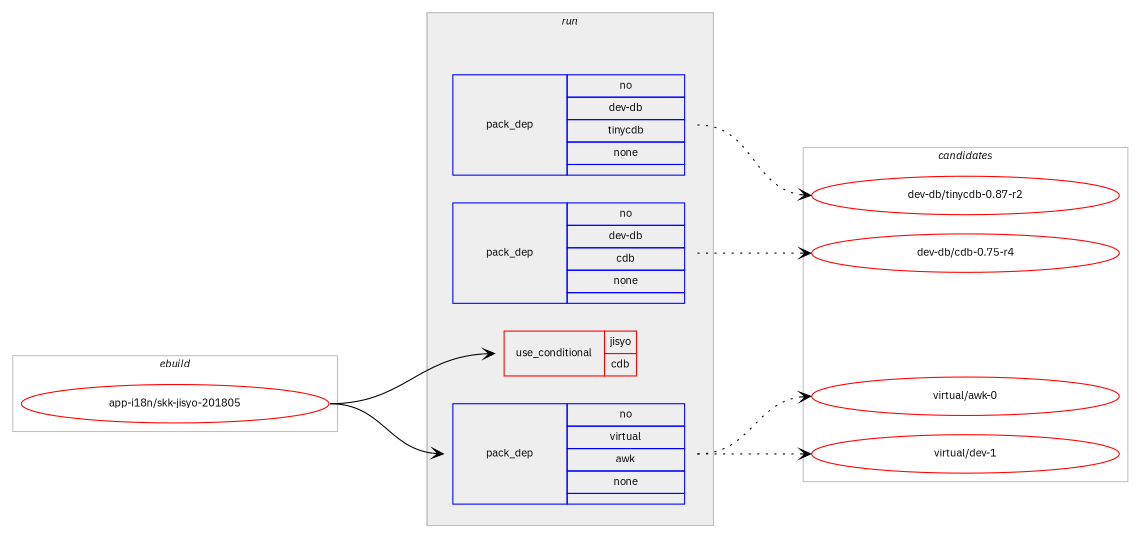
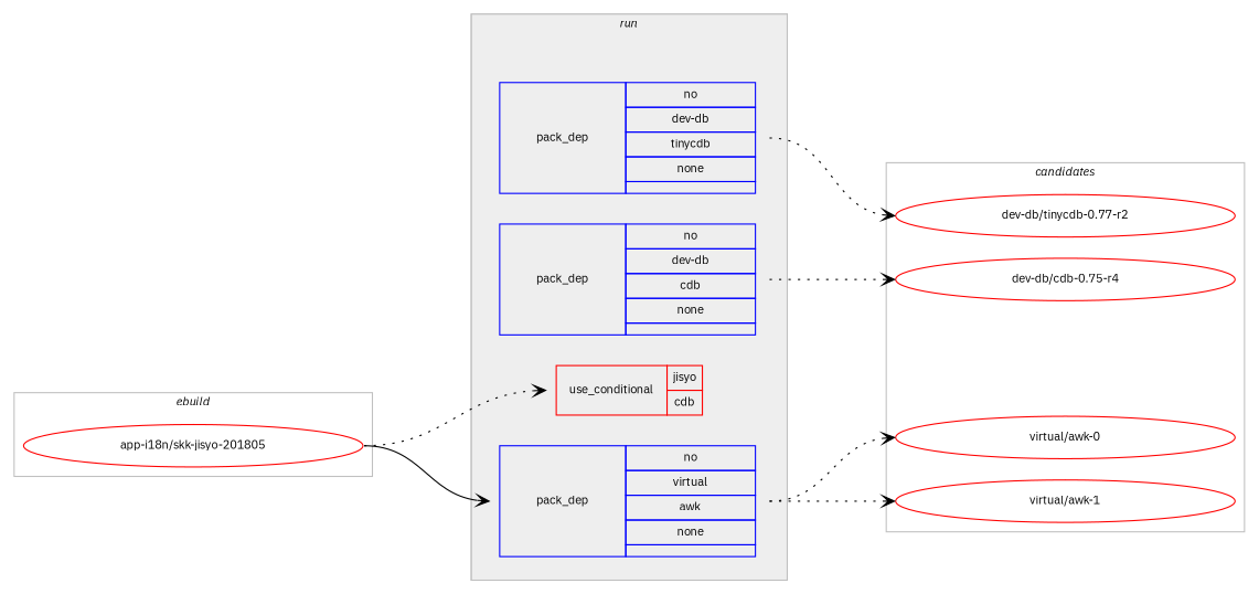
  digraph {
    compound=true
    concentrate=true
    fontname="IBM Plex Sans"
    fontsize=10
    newrank=true
    rankdir=LR
    ranksep=1.5
    node [color=red fontname="IBM Plex Sans" fontsize=10]
    edge [arrowhead=vee fontname="IBM Plex Sans" headport=w style=dotted tailport=e weight=100]
    n1 [label="app-i18n/skk-jisyo-201805" width=4]
    n2 [color=blue label=<<TABLE BORDER="0" CELLBORDER="1" CELLSPACING="0" CELLPADDING="4" WIDTH="220"><TR><TD ROWSPAN="6" CELLPADDING="30">pack_dep</TD></TR><TR><TD WIDTH="110">no</TD></TR><TR><TD>dev-db</TD></TR><TR><TD>tinycdb</TD></TR><TR><TD>none</TD></TR><TR><TD></TD></TR></TABLE>> shape=none]
    n3 [color=blue label=<<TABLE BORDER="0" CELLBORDER="1" CELLSPACING="0" CELLPADDING="4" WIDTH="220"><TR><TD ROWSPAN="6" CELLPADDING="30">pack_dep</TD></TR><TR><TD WIDTH="110">no</TD></TR><TR><TD>dev-db</TD></TR><TR><TD>cdb</TD></TR><TR><TD>none</TD></TR><TR><TD></TD></TR></TABLE>> shape=none]
    n4 [label=<<TABLE BORDER="0" CELLBORDER="1" CELLSPACING="0" CELLPADDING="4"><TR><TD ROWSPAN="3" CELLPADDING="10">use_conditional</TD></TR><TR><TD>jisyo</TD></TR><TR><TD>cdb</TD></TR></TABLE>> shape=none]
    n5 [color=blue label=<<TABLE BORDER="0" CELLBORDER="1" CELLSPACING="0" CELLPADDING="4" WIDTH="220"><TR><TD ROWSPAN="6" CELLPADDING="30">pack_dep</TD></TR><TR><TD WIDTH="110">no</TD></TR><TR><TD>virtual</TD></TR><TR><TD>awk</TD></TR><TR><TD>none</TD></TR><TR><TD></TD></TR></TABLE>> shape=none]
-   n6 [label="dev-db/tinycdb-0.87-r2" width=4]
+   n6 [label="dev-db/tinycdb-0.77-r2" width=4]
    n7 [label="dev-db/cdb-0.75-r4" width=4]
    n8 [label="virtual/awk-0" width=4]
-   n9 [label="virtual/dev-1" width=4]
+   n9 [label="virtual/awk-1" width=4]
    subgraph cluster_1 {
      color=gray
      label=<<i>ebuild</i>>
      rank=same
      n1
    }
    subgraph cluster_2 {
      color=gray
      label=<<i>dependencies</i>>
      subgraph cluster_3 {
        color=gray
        fillcolor="#eeeeee"
        label=<<i>compile</i>>
        style=filled
        subgraph sub_4 {
          color=gray
          fillcolor="#eeeeee"
          label=<<i>compile</i>>
          style=filled
          n4
          subgraph sub_5 {
            color=gray
            fillcolor="#eeeeee"
            label=<<i>compile</i>>
            style=filled
            subgraph sub_6 {
              color=gray
              fillcolor="#eeeeee"
              label=<<i>compile</i>>
              style=filled
              n2
            }
            subgraph sub_7 {
              color=gray
              fillcolor="#eeeeee"
              label=<<i>compile</i>>
              style=filled
              n3
            }
          }
        }
        subgraph sub_8 {
          color=gray
          fillcolor="#eeeeee"
          label=<<i>compile</i>>
          style=filled
          n5
        }
      }
      subgraph cluster_9 {
        color=gray
        fillcolor="#eeeeee"
        label=<<i>compile and run</i>>
        style=filled
      }
      subgraph cluster_10 {
        color=gray
        fillcolor="#eeeeee"
        label=<<i>run</i>>
        style=filled
      }
    }
    subgraph cluster_11 {
      color=gray
      label=<<i>candidates</i>>
      rank=same
      subgraph sub_12 {
        color=black
        label=<<i>candidates</i>>
        nodesep=1
        rank=same
        n6
      }
      subgraph sub_13 {
        color=black
        label=<<i>candidates</i>>
        nodesep=1
        rank=same
        n7
      }
      subgraph sub_14 {
        color=black
        label=<<i>candidates</i>>
        nodesep=1
        rank=same
        n8
        n9
      }
    }
-   n1 -> n4 [style=solid weight=20]
+   n1 -> n4 [weight=20]
    n1 -> n5 [style=solid weight=20]
    n2 -> n6
    n3 -> n7
    n5 -> n8
    n5 -> n9
  }
